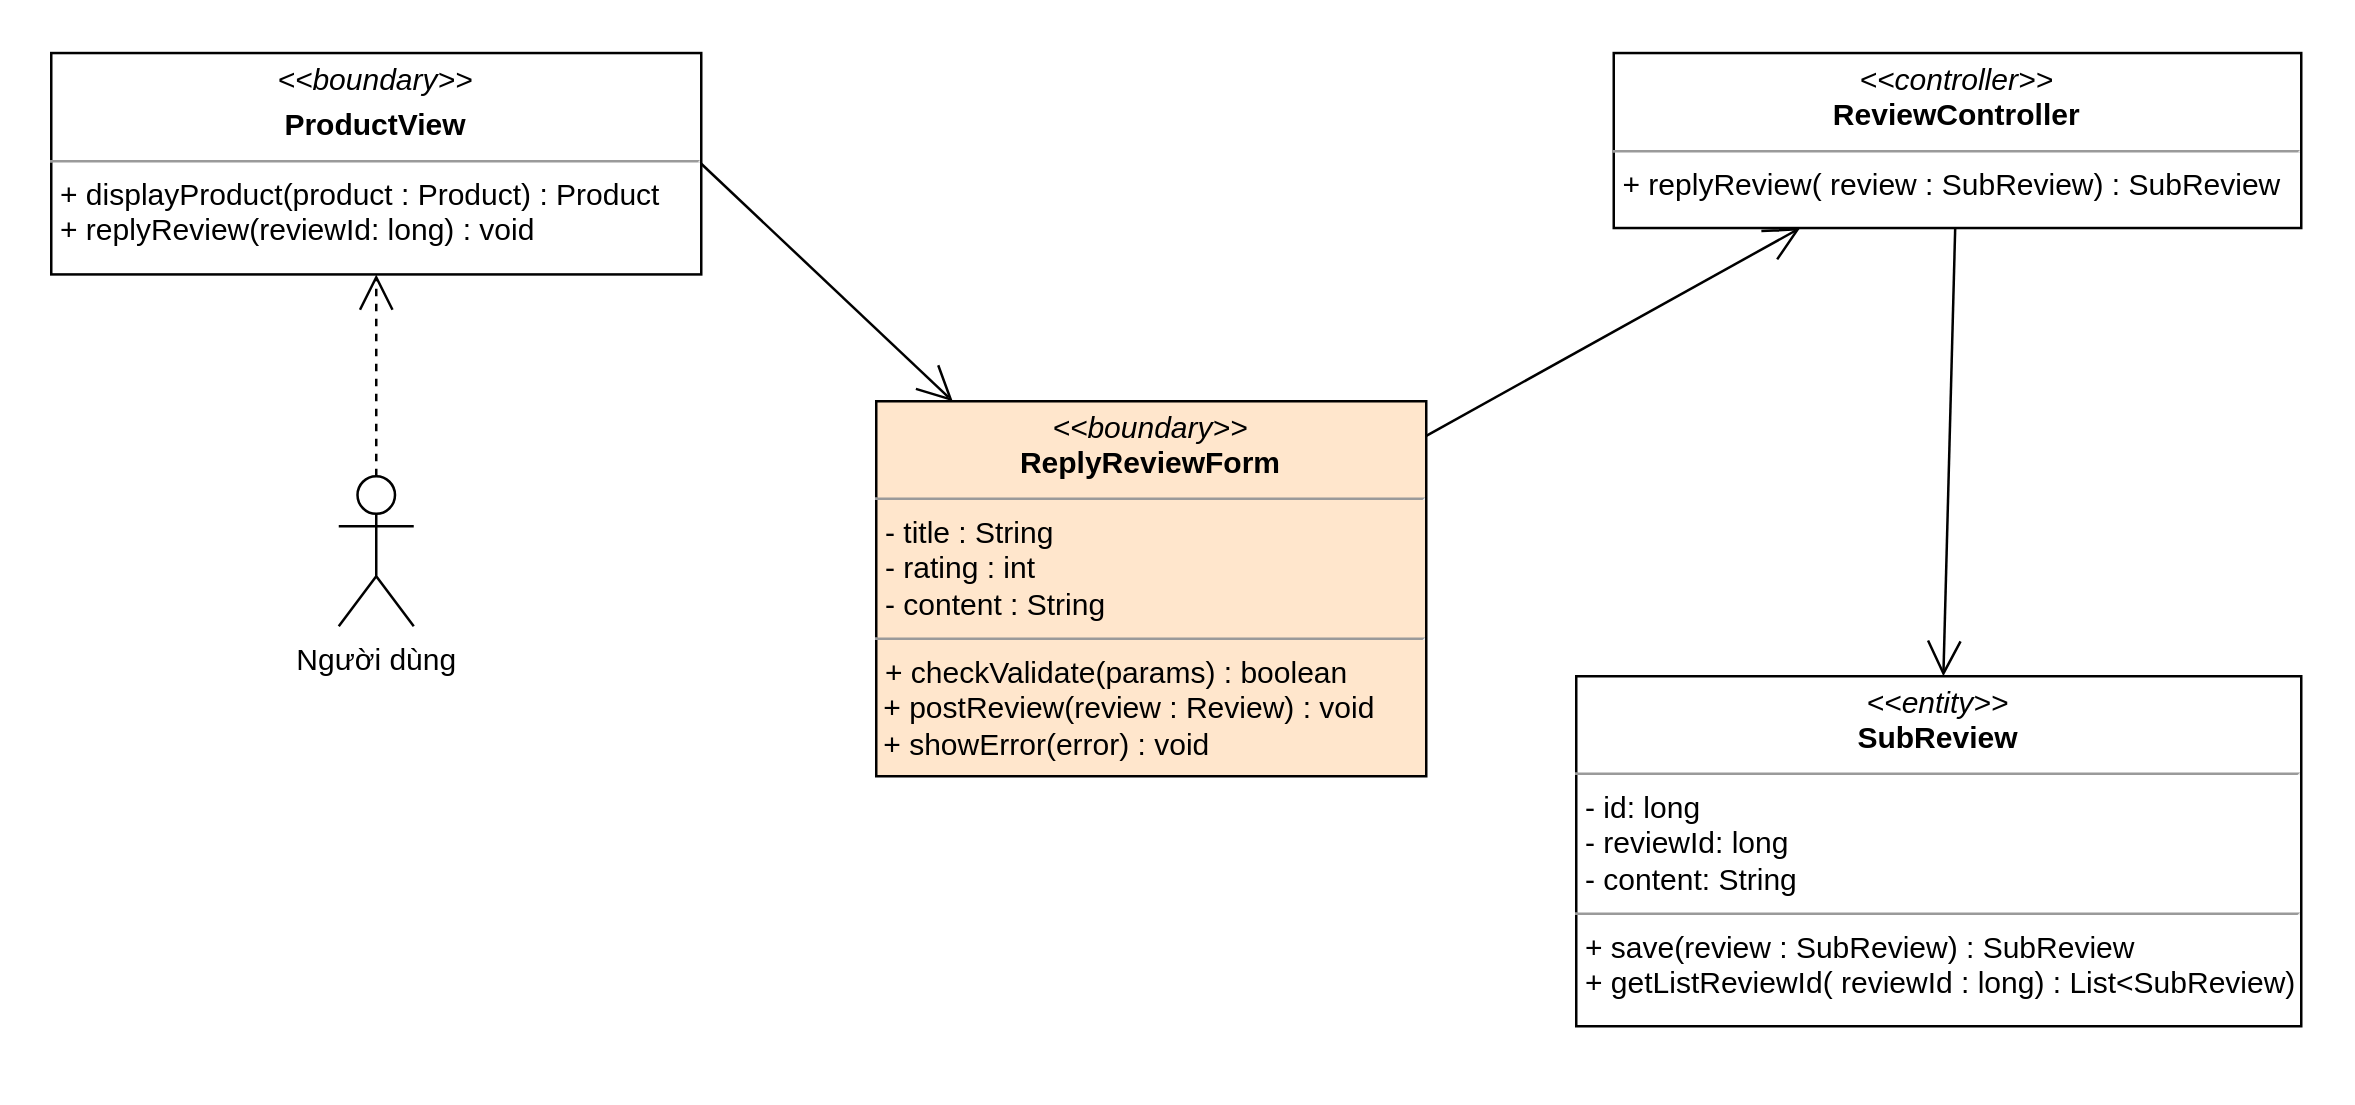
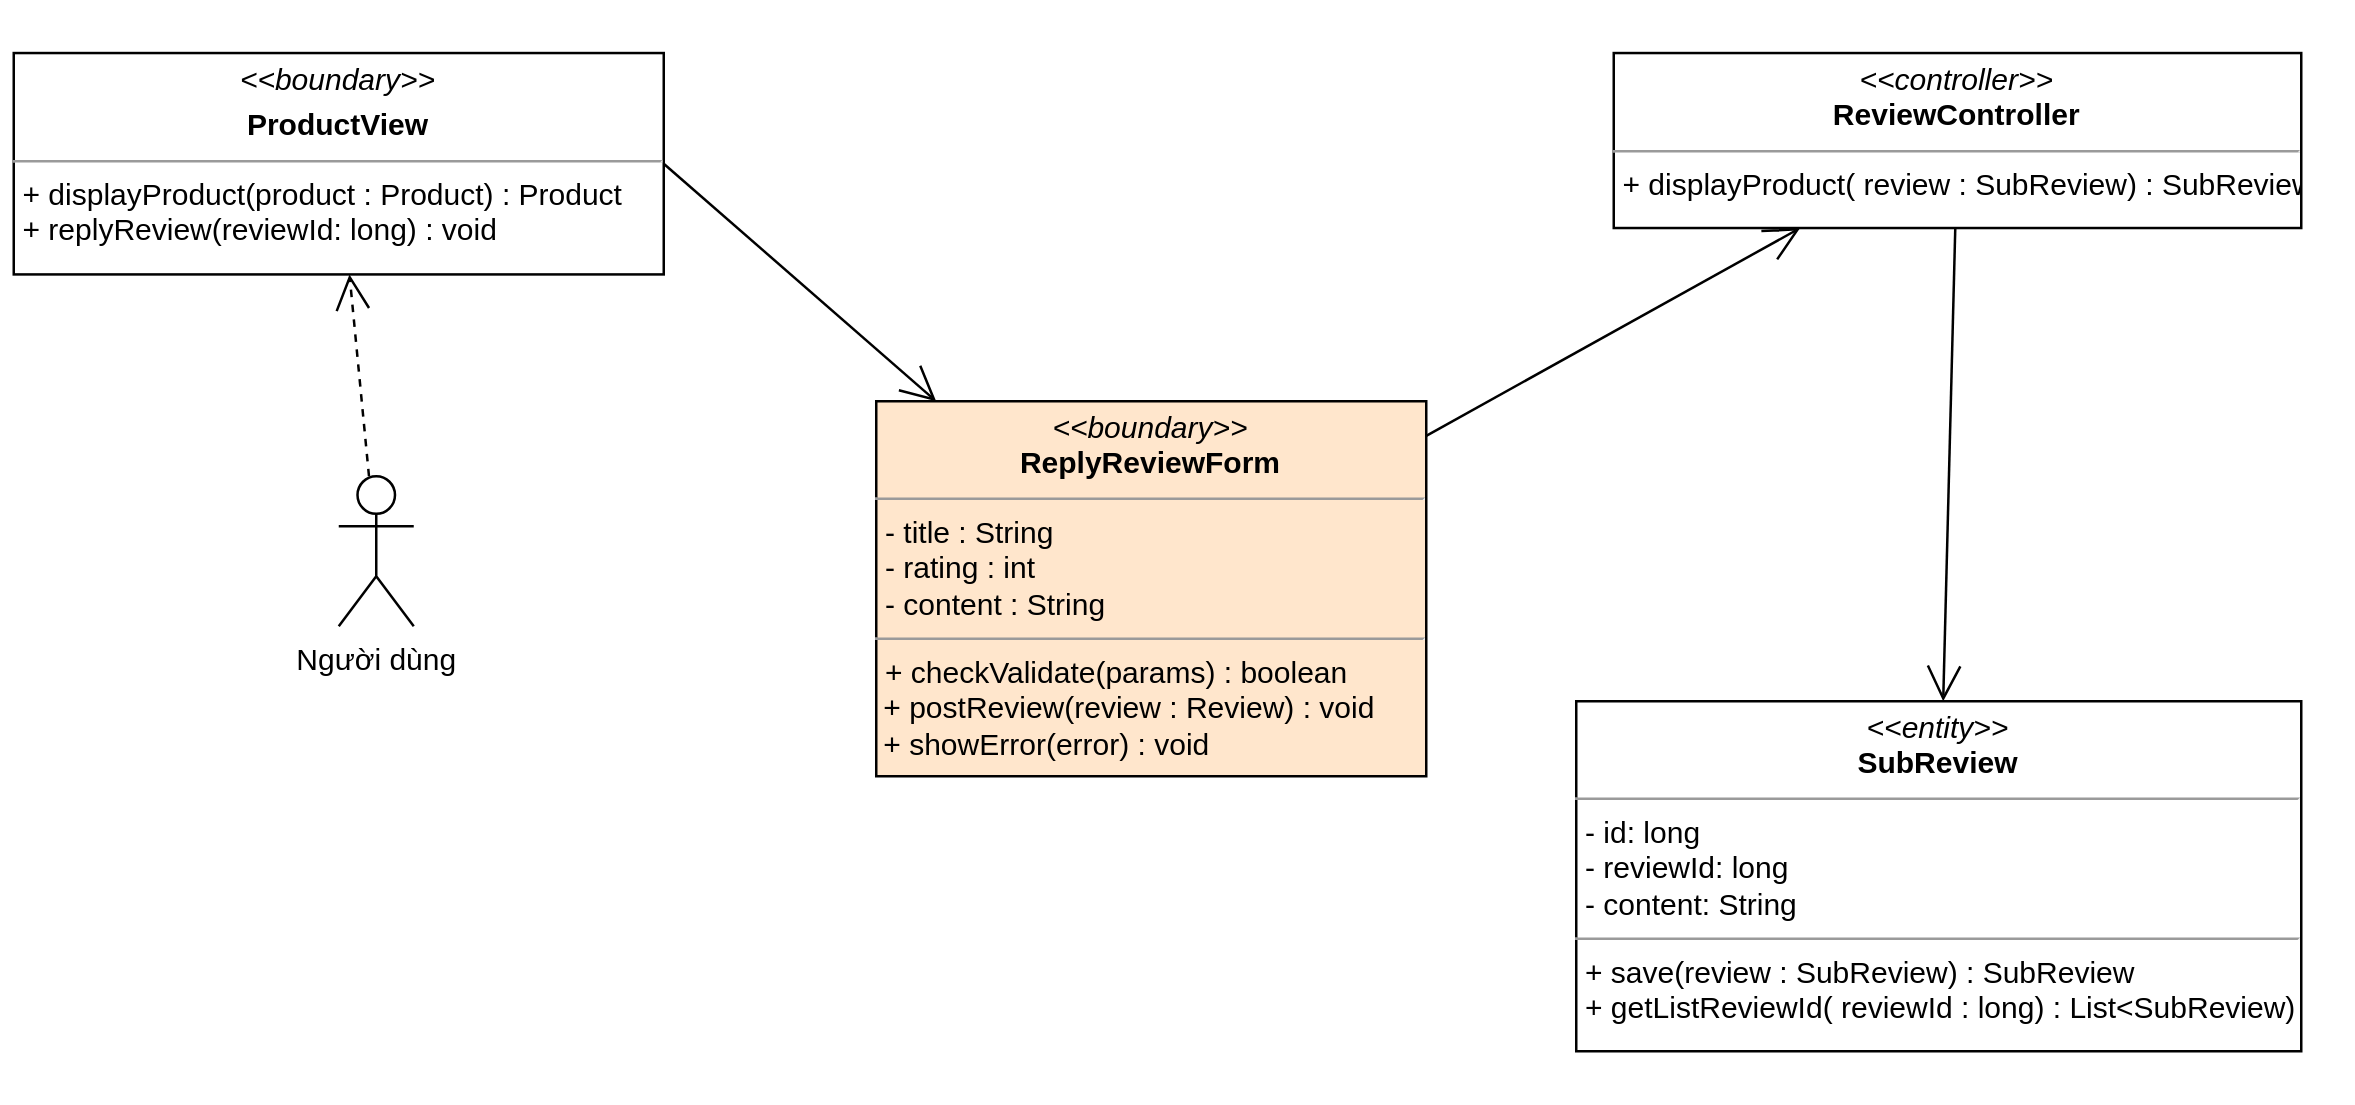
  <mxCell id="0" />
  <mxCell id="1" parent="0" />
- <mxCell id="2" value="&lt;p style=&quot;margin: 0px ; margin-top: 4px ; text-align: center&quot;&gt;&lt;i&gt;&amp;lt;&amp;lt;boundary&amp;gt;&amp;gt;&lt;/i&gt;&lt;/p&gt;&lt;p style=&quot;margin: 0px ; margin-top: 4px ; text-align: center&quot;&gt;&lt;b&gt;ProductView&lt;/b&gt;&lt;/p&gt;&lt;hr size=&quot;1&quot;&gt;&lt;p style=&quot;margin: 0px ; margin-left: 4px&quot;&gt;+ displayProduct(product : Product) : Product&lt;/p&gt;&lt;p style=&quot;margin: 0px ; margin-left: 4px&quot;&gt;&lt;span&gt;+ replyReview(reviewId: long) : void&lt;/span&gt;&lt;/p&gt;" style="verticalAlign=top;align=left;overflow=fill;fontSize=12;fontFamily=Helvetica;html=1;" parent="1" vertex="1"><mxGeometry x="20" y="20.72" width="260" height="88.55" as="geometry" /></mxCell>
+ <mxCell id="2" value="&lt;p style=&quot;margin: 0px ; margin-top: 4px ; text-align: center&quot;&gt;&lt;i&gt;&amp;lt;&amp;lt;boundary&amp;gt;&amp;gt;&lt;/i&gt;&lt;/p&gt;&lt;p style=&quot;margin: 0px ; margin-top: 4px ; text-align: center&quot;&gt;&lt;b&gt;ProductView&lt;/b&gt;&lt;/p&gt;&lt;hr size=&quot;1&quot;&gt;&lt;p style=&quot;margin: 0px ; margin-left: 4px&quot;&gt;+ displayProduct(product : Product) : Product&lt;/p&gt;&lt;p style=&quot;margin: 0px ; margin-left: 4px&quot;&gt;&lt;span&gt;+ replyReview(reviewId: long) : void&lt;/span&gt;&lt;/p&gt;" style="verticalAlign=top;align=left;overflow=fill;fontSize=12;fontFamily=Helvetica;html=1;" parent="1" vertex="1"><mxGeometry x="5" y="20.72" width="260" height="88.55" as="geometry" /></mxCell>
  <mxCell id="3" value="" style="endArrow=open;endFill=1;endSize=12;html=1;exitX=1;exitY=0.5;exitDx=0;exitDy=0;" parent="1" source="2" target="7" edge="1"><mxGeometry width="160" relative="1" as="geometry"><mxPoint x="530" y="198.125" as="sourcePoint" /><mxPoint x="610" y="160" as="targetPoint" /></mxGeometry></mxCell>
- <mxCell id="4" value="&lt;p style=&quot;margin: 0px ; margin-top: 4px ; text-align: center&quot;&gt;&lt;i&gt;&amp;lt;&amp;lt;entity&amp;gt;&amp;gt;&lt;/i&gt;&lt;br&gt;&lt;b&gt;SubReview&lt;/b&gt;&lt;/p&gt;&lt;hr size=&quot;1&quot;&gt;&lt;p style=&quot;margin: 0px ; margin-left: 4px&quot;&gt;- id: long&lt;/p&gt;&lt;p style=&quot;margin: 0px ; margin-left: 4px&quot;&gt;- reviewId: long&lt;br&gt;- content: String&lt;/p&gt;&lt;hr size=&quot;1&quot;&gt;&lt;p style=&quot;margin: 0px ; margin-left: 4px&quot;&gt;+ save(review : SubReview) : SubReview&lt;/p&gt;&lt;p style=&quot;margin: 0px ; margin-left: 4px&quot;&gt;+ getListReviewId( reviewId : long) : List&amp;lt;SubReview)&lt;br&gt;&lt;/p&gt;" style="verticalAlign=top;align=left;overflow=fill;fontSize=12;fontFamily=Helvetica;html=1;" parent="1" vertex="1"><mxGeometry x="630" y="270" width="290" height="140" as="geometry" /></mxCell>
- <mxCell id="5" value="&lt;p style=&quot;margin: 0px ; margin-top: 4px ; text-align: center&quot;&gt;&lt;i&gt;&amp;lt;&amp;lt;controller&amp;gt;&amp;gt;&lt;/i&gt;&lt;br&gt;&lt;b&gt;ReviewController&lt;/b&gt;&lt;br&gt;&lt;/p&gt;&lt;hr size=&quot;1&quot;&gt;&lt;p style=&quot;margin: 0px ; margin-left: 4px&quot;&gt;&lt;span&gt;+ replyReview( review : SubReview) : SubReview&lt;/span&gt;&lt;/p&gt;" style="verticalAlign=top;align=left;overflow=fill;fontSize=12;fontFamily=Helvetica;html=1;" parent="1" vertex="1"><mxGeometry x="645" y="20.72" width="275" height="69.99" as="geometry" /></mxCell>
+ <mxCell id="4" value="&lt;p style=&quot;margin: 0px ; margin-top: 4px ; text-align: center&quot;&gt;&lt;i&gt;&amp;lt;&amp;lt;entity&amp;gt;&amp;gt;&lt;/i&gt;&lt;br&gt;&lt;b&gt;SubReview&lt;/b&gt;&lt;/p&gt;&lt;hr size=&quot;1&quot;&gt;&lt;p style=&quot;margin: 0px ; margin-left: 4px&quot;&gt;- id: long&lt;/p&gt;&lt;p style=&quot;margin: 0px ; margin-left: 4px&quot;&gt;- reviewId: long&lt;br&gt;- content: String&lt;/p&gt;&lt;hr size=&quot;1&quot;&gt;&lt;p style=&quot;margin: 0px ; margin-left: 4px&quot;&gt;+ save(review : SubReview) : SubReview&lt;/p&gt;&lt;p style=&quot;margin: 0px ; margin-left: 4px&quot;&gt;+ getListReviewId( reviewId : long) : List&amp;lt;SubReview)&lt;br&gt;&lt;/p&gt;" style="verticalAlign=top;align=left;overflow=fill;fontSize=12;fontFamily=Helvetica;html=1;" parent="1" vertex="1"><mxGeometry x="630" y="280" width="290" height="140" as="geometry" /></mxCell>
+ <mxCell id="5" value="&lt;p style=&quot;margin: 0px ; margin-top: 4px ; text-align: center&quot;&gt;&lt;i&gt;&amp;lt;&amp;lt;controller&amp;gt;&amp;gt;&lt;/i&gt;&lt;br&gt;&lt;b&gt;ReviewController&lt;/b&gt;&lt;br&gt;&lt;/p&gt;&lt;hr size=&quot;1&quot;&gt;&lt;p style=&quot;margin: 0px ; margin-left: 4px&quot;&gt;&lt;span&gt;+ displayProduct( review : SubReview) : SubReview&lt;/span&gt;&lt;/p&gt;" style="verticalAlign=top;align=left;overflow=fill;fontSize=12;fontFamily=Helvetica;html=1;" parent="1" vertex="1"><mxGeometry x="645" y="20.72" width="275" height="69.99" as="geometry" /></mxCell>
  <mxCell id="6" value="" style="endArrow=open;endFill=1;endSize=12;html=1;strokeColor=#000000;" parent="1" source="5" target="4" edge="1"><mxGeometry width="160" relative="1" as="geometry"><mxPoint x="1290" y="510.008" as="sourcePoint" /><mxPoint x="1170" y="260" as="targetPoint" /></mxGeometry></mxCell>
  <mxCell id="7" value="&lt;p style=&quot;margin: 0px ; margin-top: 4px ; text-align: center&quot;&gt;&lt;i&gt;&amp;lt;&amp;lt;boundary&amp;gt;&amp;gt;&lt;/i&gt;&lt;br&gt;&lt;b&gt;ReplyReviewForm&lt;/b&gt;&lt;/p&gt;&lt;hr size=&quot;1&quot;&gt;&lt;p style=&quot;margin: 0px ; margin-left: 4px&quot;&gt;- title : String&lt;br&gt;- rating : int&lt;/p&gt;&lt;p style=&quot;margin: 0px ; margin-left: 4px&quot;&gt;- content : String&lt;/p&gt;&lt;hr size=&quot;1&quot;&gt;&lt;p style=&quot;margin: 0px ; margin-left: 4px&quot;&gt;+ checkValidate(params) : boolean&lt;br&gt;&lt;/p&gt;&amp;nbsp;+ postReview(review : Review) : void&lt;br&gt;&amp;nbsp;+ showError(error) : void" style="verticalAlign=top;align=left;overflow=fill;fontSize=12;fontFamily=Helvetica;html=1;fillColor=#ffe6cc;" parent="1" vertex="1"><mxGeometry x="350" y="160" width="220" height="150" as="geometry" /></mxCell>
  <mxCell id="8" value="" style="endArrow=open;endFill=1;endSize=12;html=1;" parent="1" source="7" target="5" edge="1"><mxGeometry width="160" relative="1" as="geometry"><mxPoint x="490" y="200" as="sourcePoint" /><mxPoint x="650" y="200" as="targetPoint" /></mxGeometry></mxCell>
  <mxCell id="9" value="Người dùng" style="shape=umlActor;verticalLabelPosition=bottom;verticalAlign=top;html=1;" parent="1" vertex="1"><mxGeometry x="135" y="190" width="30" height="60" as="geometry" /></mxCell>
  <mxCell id="10" value="" style="endArrow=open;endFill=1;endSize=12;html=1;dashed=1;" parent="1" source="9" target="2" edge="1"><mxGeometry width="160" relative="1" as="geometry"><mxPoint x="110" y="170" as="sourcePoint" /><mxPoint x="270" y="120" as="targetPoint" /></mxGeometry></mxCell>
